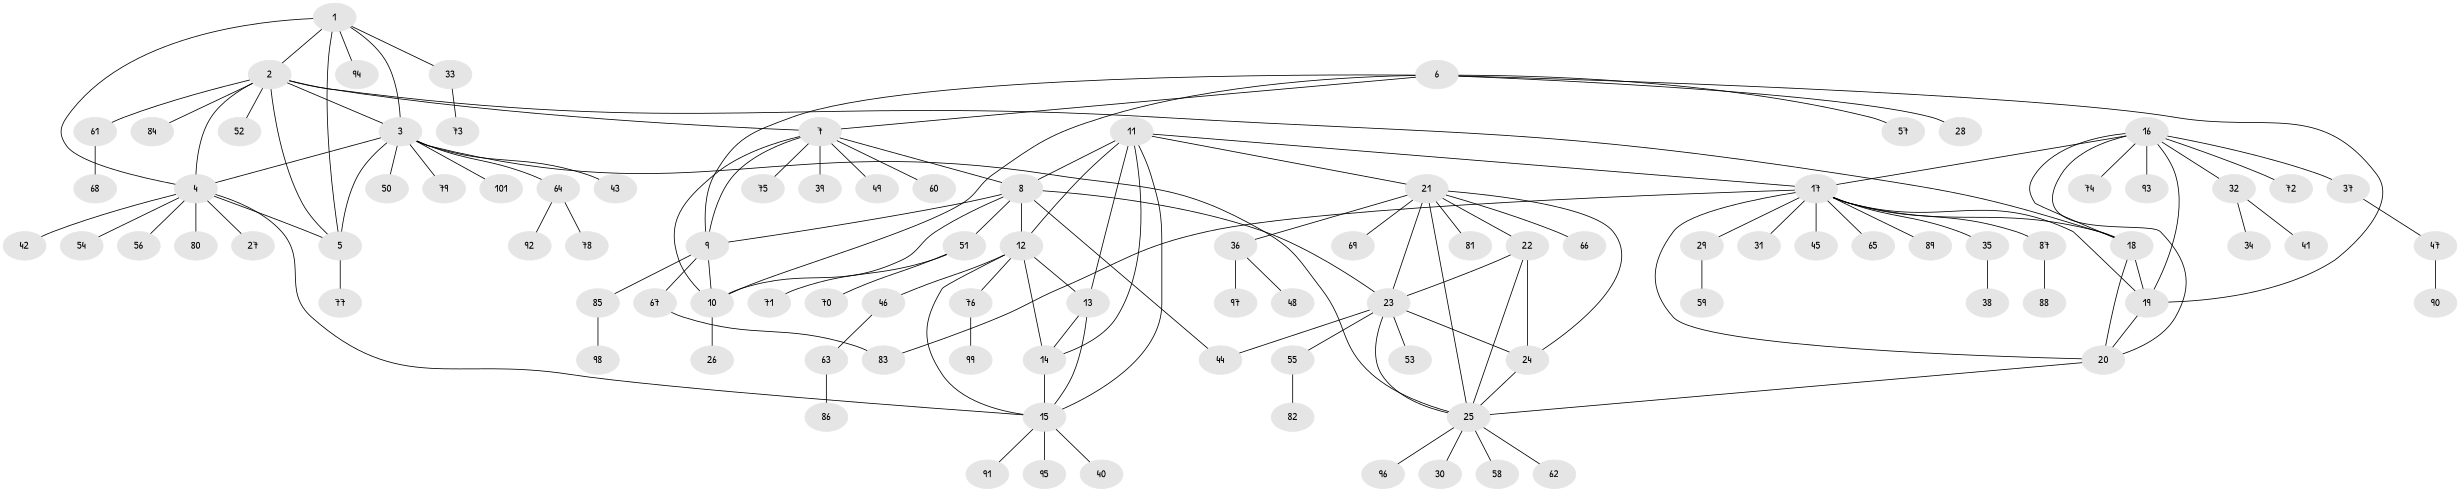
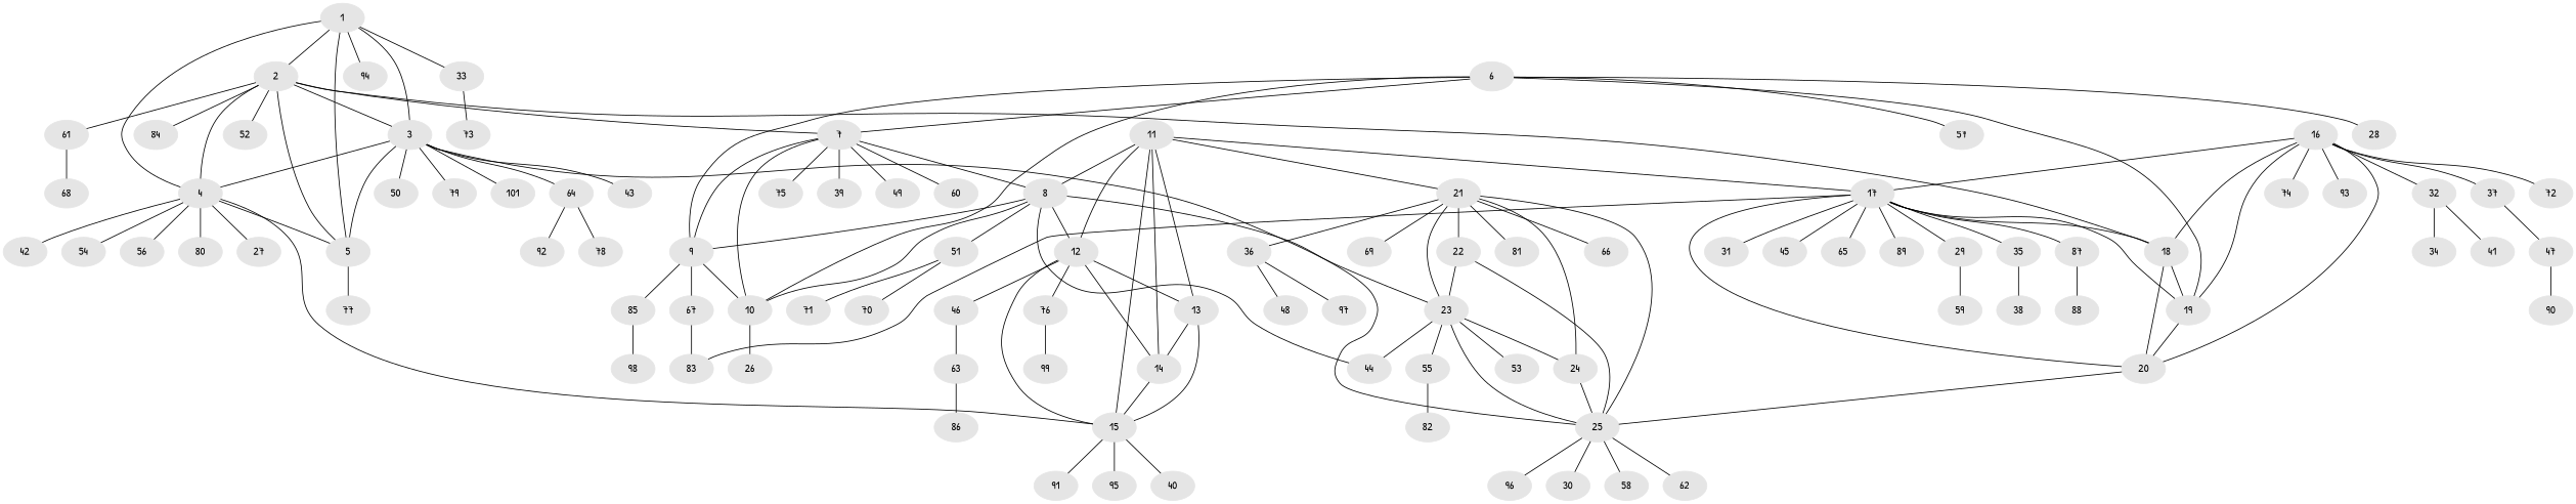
  graph {
    fontname="Patrick Hand"
    node [color=gray90 fontname="Patrick Hand" style=filled]
    edge [fontname="Patrick Hand"]
    1
    2
    3
    4
    5
    33
    94
    7
    18
    52
    61
    84
    25
    43
    50
    64
    79
    n18 [label=101]
    15
    27
    42
    54
    56
    80
    77
    73
    8
    9
    10
    39
    49
    60
    75
    19
    20
    68
    30
    58
    62
    96
    78
    92
    40
    91
    95
    6
    28
    57
    12
    23
    44
    51
    67
    85
    26
    13
    14
    46
    76
    24
    53
    55
    70
    71
    83
    98
    11
    17
    21
    29
    31
    35
    45
    65
    87
    89
    22
    36
    66
    69
    81
    63
    99
    16
    32
    37
    72
    74
    93
    34
    41
    47
    59
    38
    88
    48
    97
    82
    90
    86
    1 -- 2
    1 -- 3
    1 -- 4
    1 -- 5
    1 -- 33
    1 -- 94
    2 -- 3
    2 -- 4
    2 -- 5
    2 -- 7
    2 -- 18
    2 -- 52
    2 -- 61
    2 -- 84
    3 -- 4
    3 -- 5
    3 -- 25
    3 -- 43
    3 -- 50
    3 -- 64
    3 -- 79
    3 -- n18
    4 -- 5
    4 -- 15
    4 -- 27
    4 -- 42
    4 -- 54
    4 -- 56
    4 -- 80
    5 -- 77
    33 -- 73
    7 -- 8
    7 -- 9
    7 -- 10
    7 -- 39
    7 -- 49
    7 -- 60
    7 -- 75
    18 -- 19
    18 -- 20
    61 -- 68
    25 -- 30
    25 -- 58
    25 -- 62
    25 -- 96
    64 -- 78
    64 -- 92
    15 -- 40
    15 -- 91
    15 -- 95
    8 -- 9
    8 -- 10
    8 -- 12
    8 -- 23
    8 -- 44
    8 -- 51
    9 -- 10
    9 -- 67
    9 -- 85
    10 -- 26
    19 -- 20
    20 -- 25
    6 -- 7
    6 -- 9
    6 -- 10
    6 -- 19
    6 -- 28
    6 -- 57
    12 -- 15
    12 -- 13
    12 -- 14
    12 -- 46
    12 -- 76
    23 -- 25
    23 -- 44
    23 -- 24
    23 -- 53
    23 -- 55
    51 -- 70
    51 -- 71
    67 -- 83
    85 -- 98
    13 -- 15
    13 -- 14
    14 -- 15
    46 -- 63
    76 -- 99
    24 -- 25
    55 -- 82
    11 -- 15
    11 -- 8
    11 -- 12
    11 -- 13
    11 -- 14
    11 -- 17
    11 -- 21
    17 -- 18
    17 -- 19
    17 -- 20
    17 -- 83
    17 -- 29
    17 -- 31
    17 -- 35
    17 -- 45
    17 -- 65
    17 -- 87
    17 -- 89
    21 -- 25
    21 -- 23
    21 -- 24
    21 -- 22
    21 -- 36
    21 -- 66
    21 -- 69
    21 -- 81
    29 -- 59
    35 -- 38
    87 -- 88
    22 -- 25
    22 -- 23
-   22 -- 24
    36 -- 48
    36 -- 97
    63 -- 86
    16 -- 18
    16 -- 19
    16 -- 20
    16 -- 17
    16 -- 32
    16 -- 37
    16 -- 72
    16 -- 74
    16 -- 93
    32 -- 34
    32 -- 41
    37 -- 47
    47 -- 90
  }
